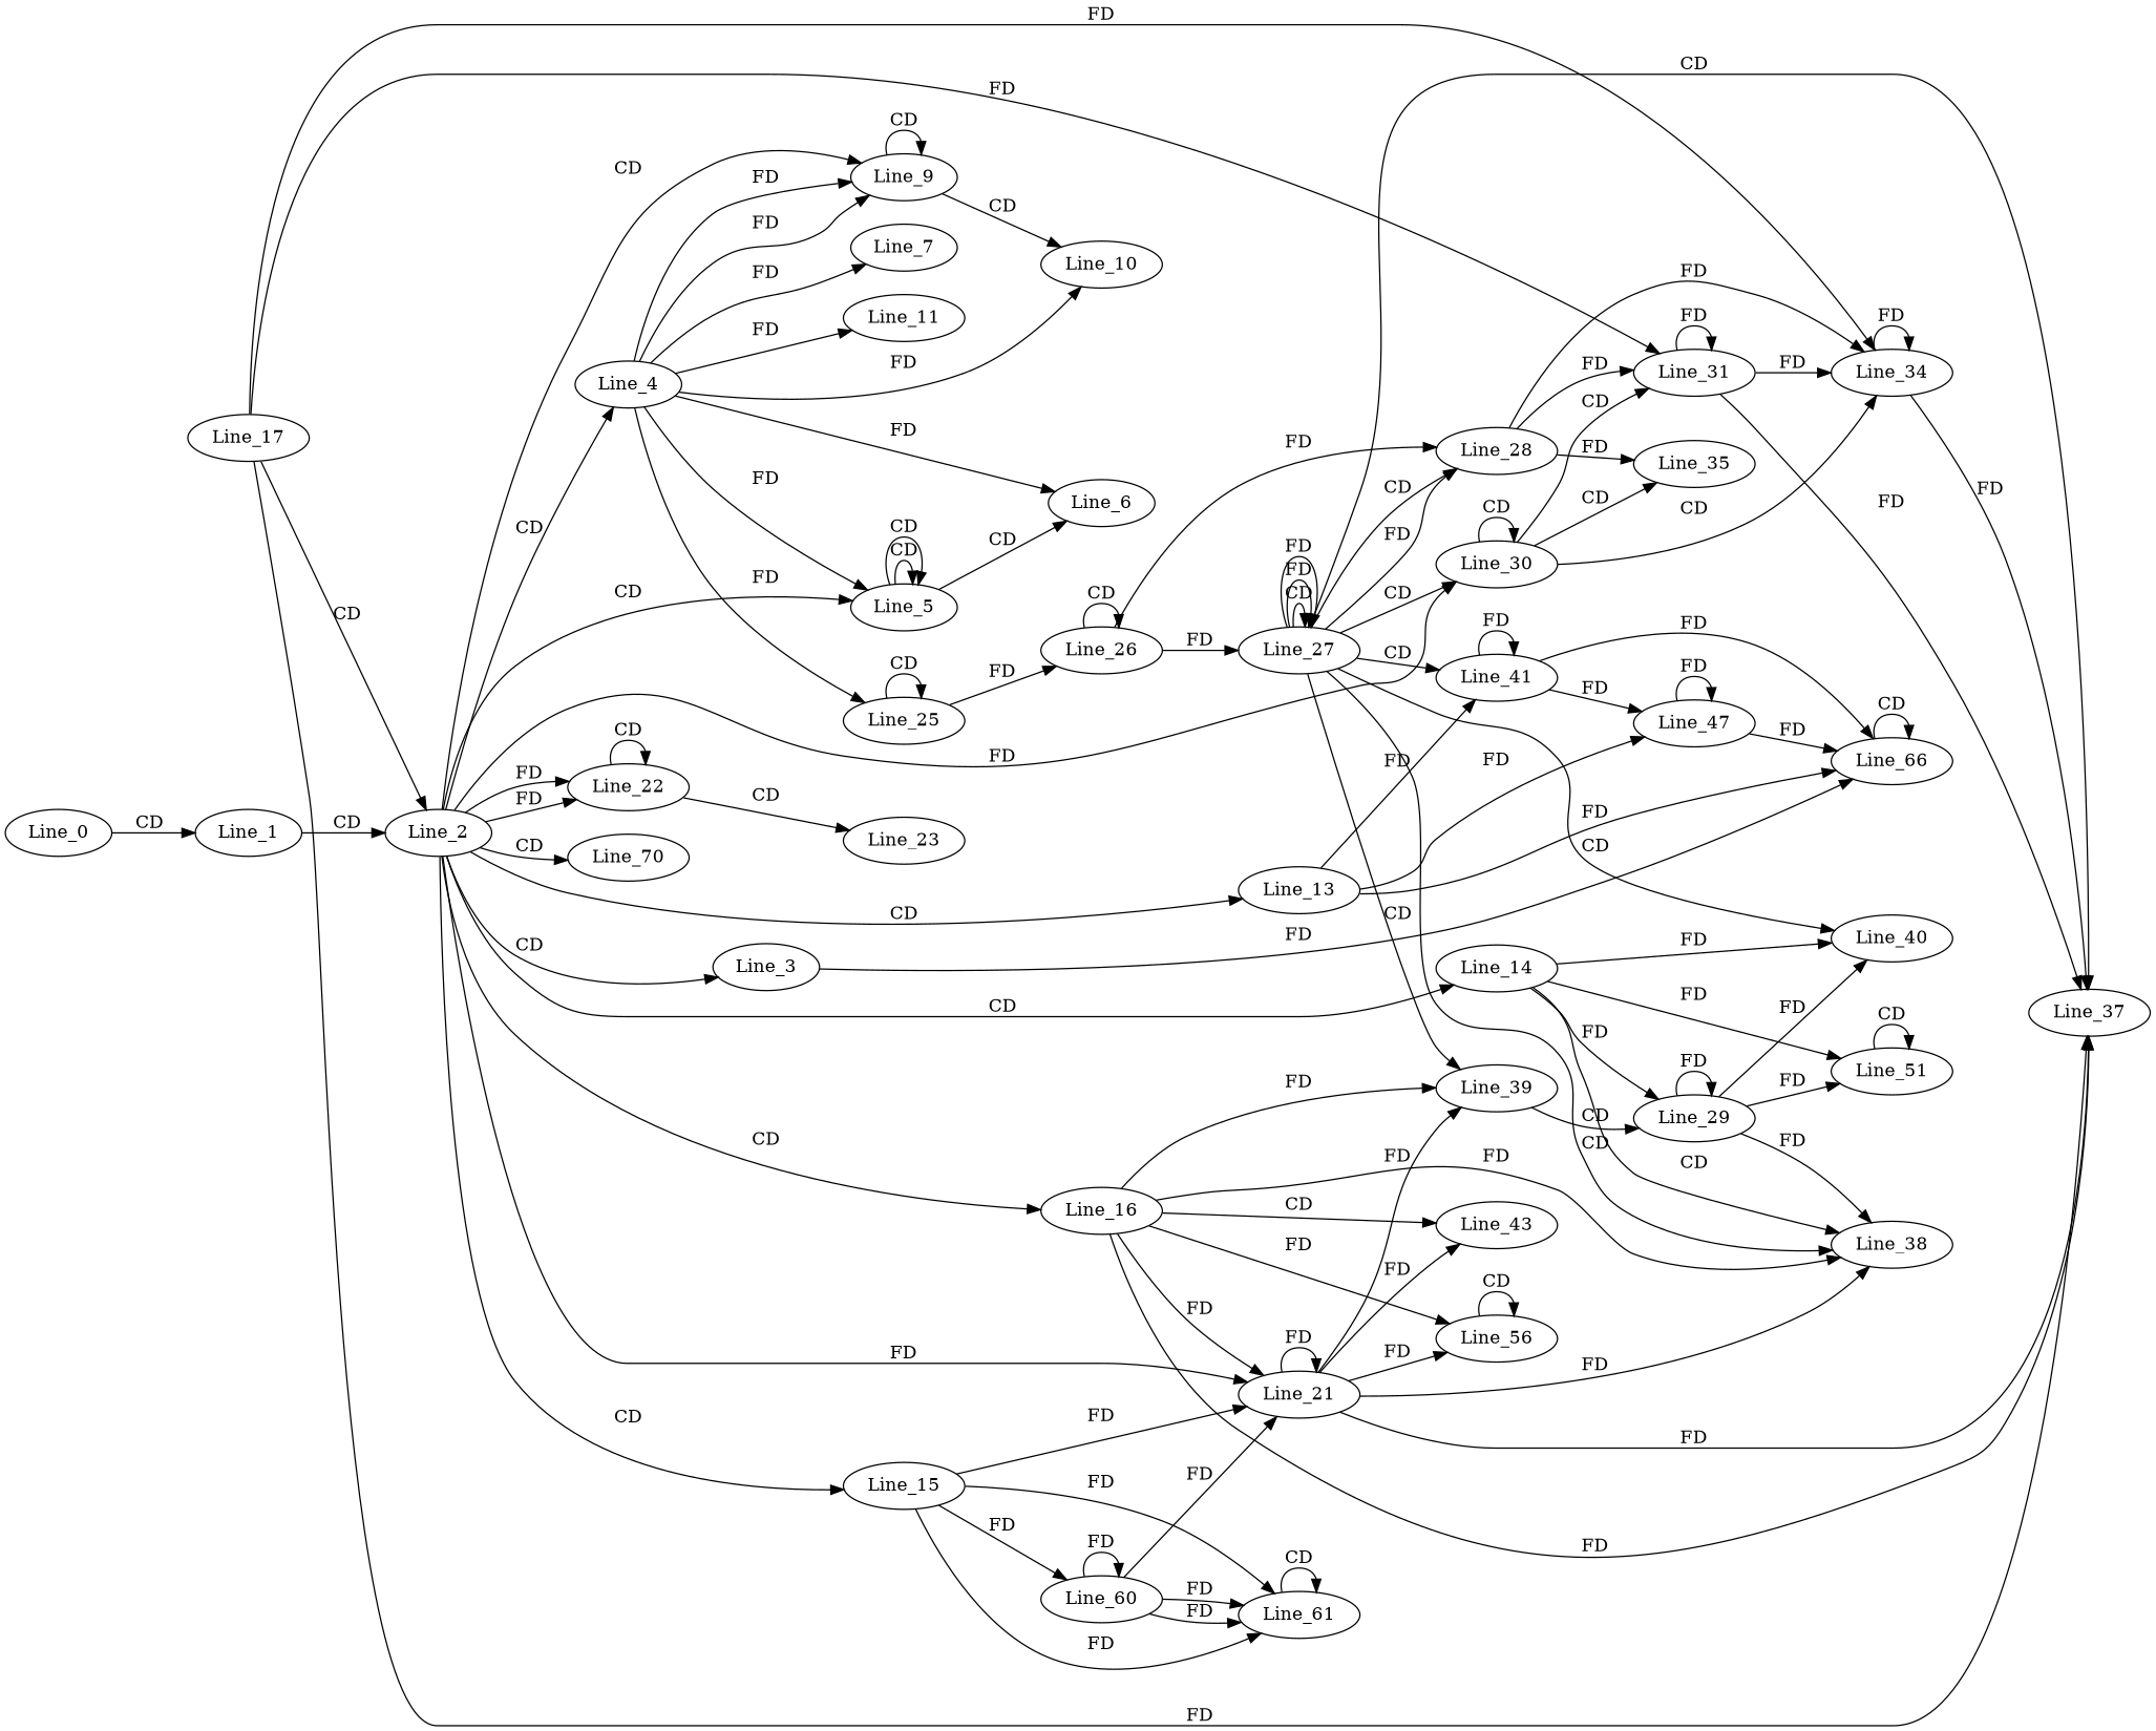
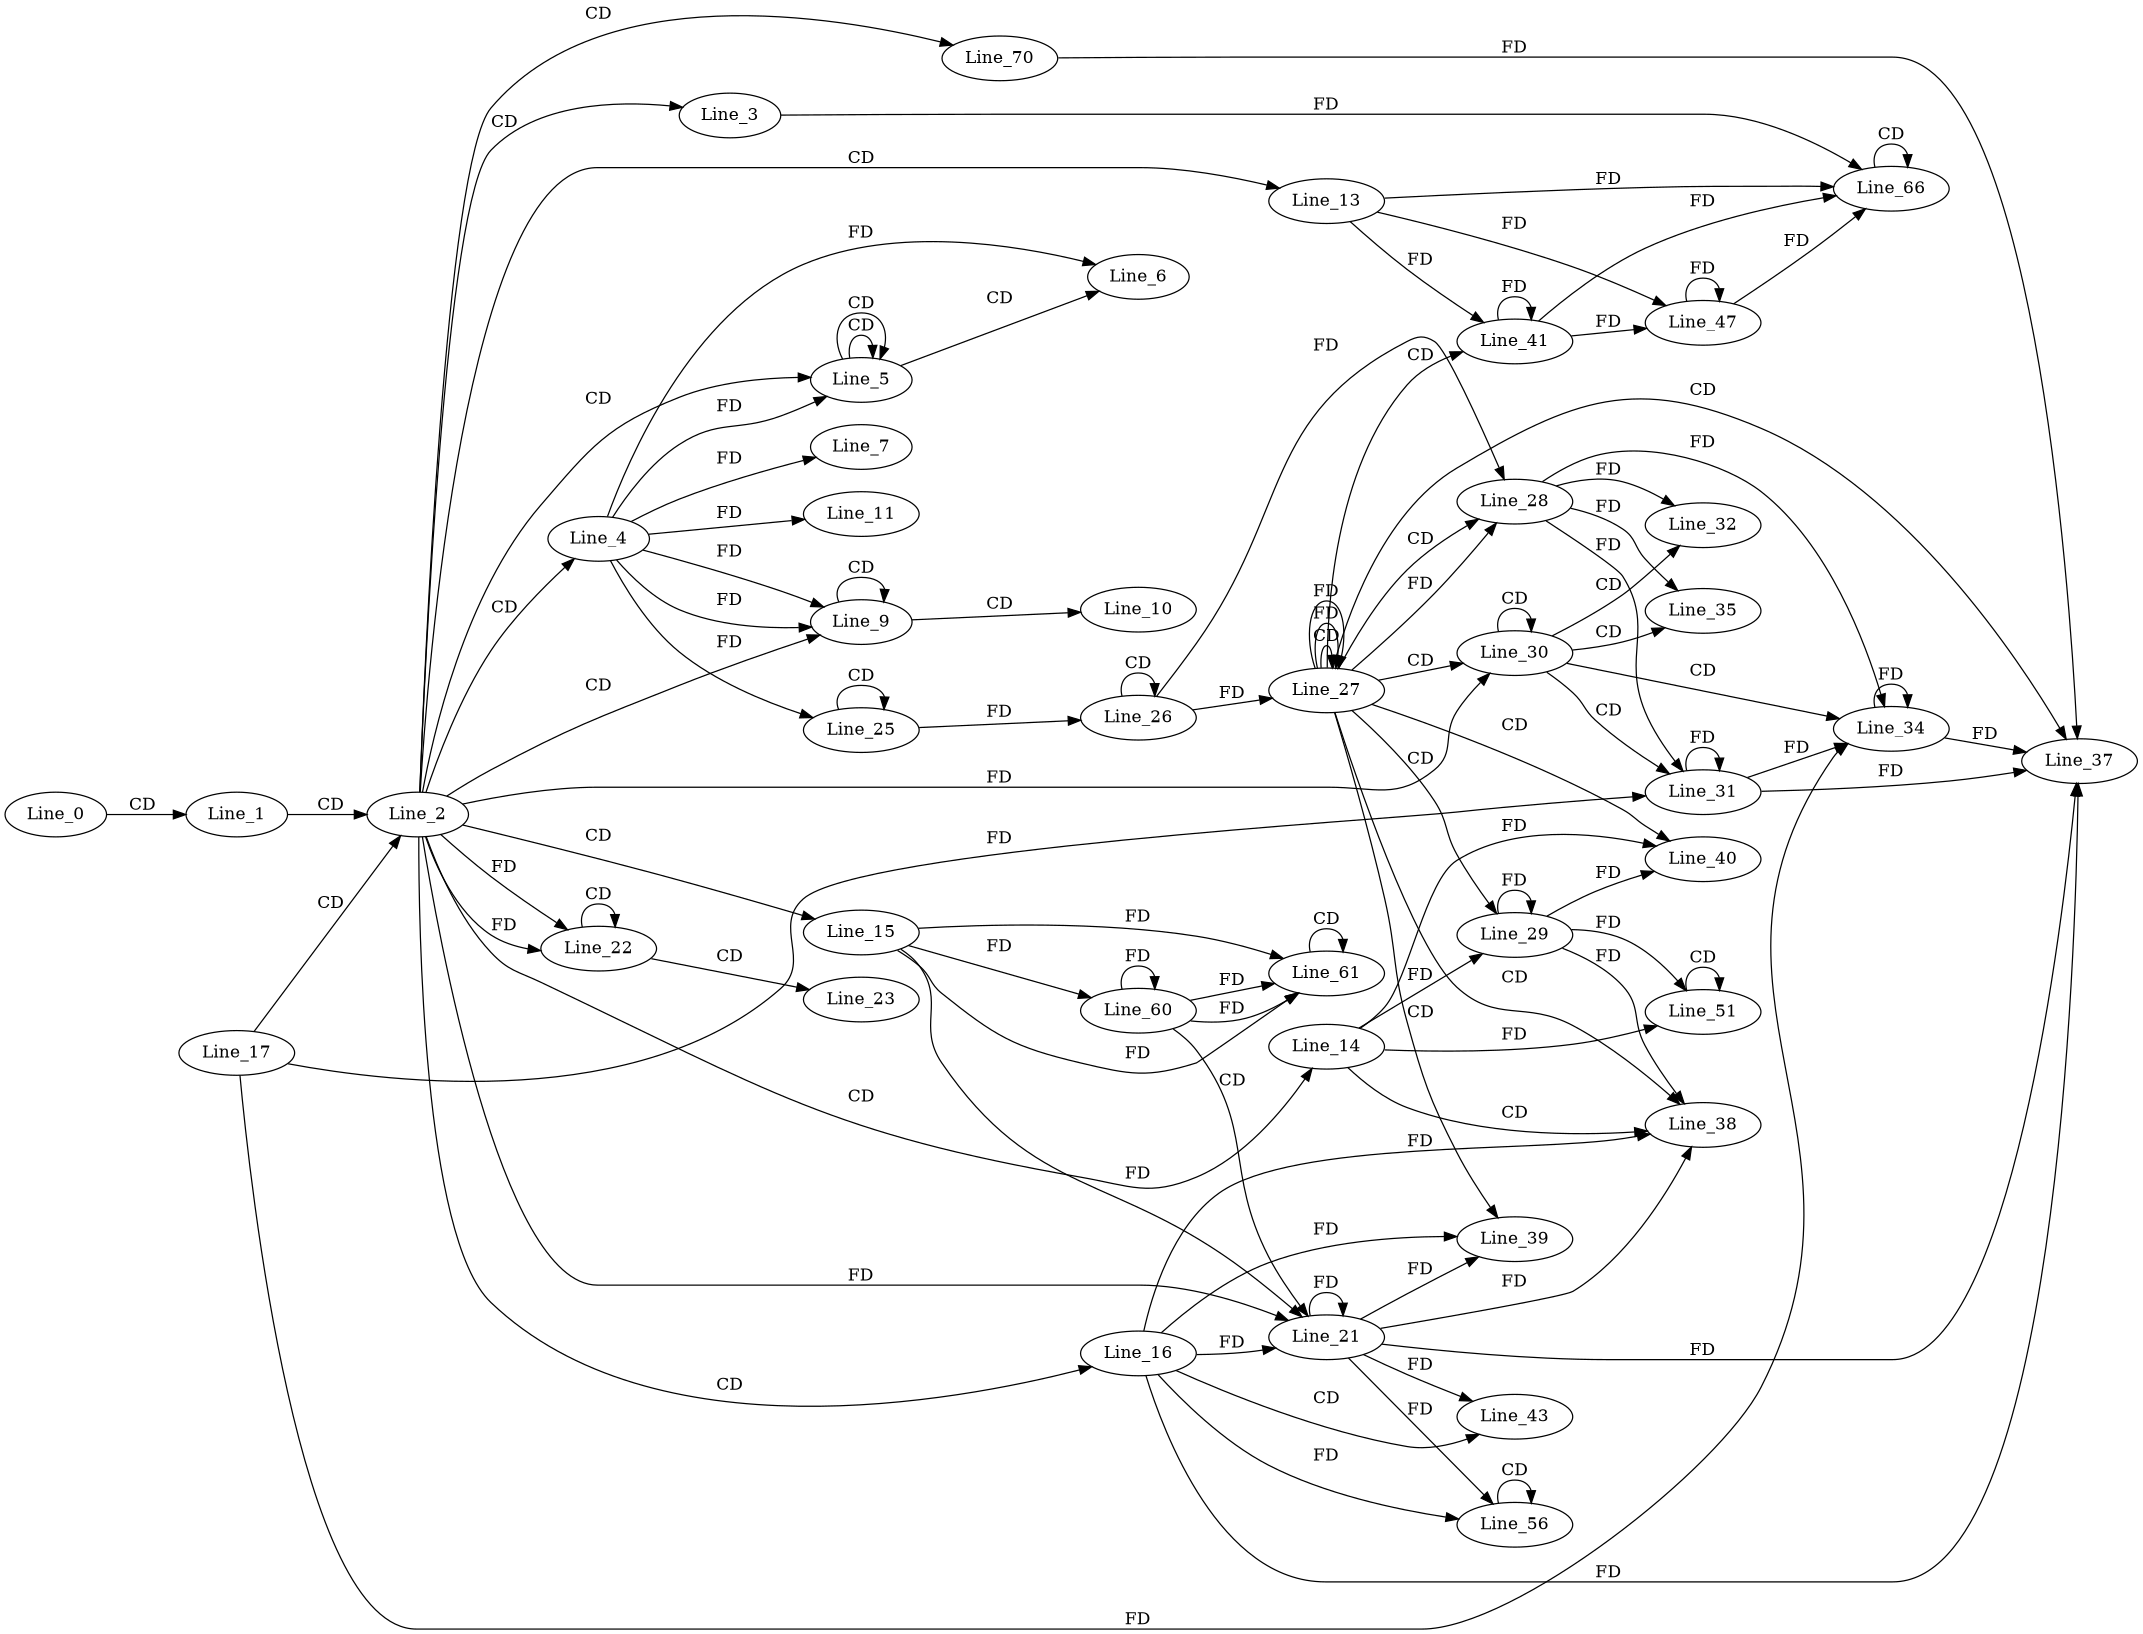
  digraph {
    rankdir=LR
    Line_0
    Line_1
    Line_2
    Line_3
    Line_4
    Line_5
    Line_9
    Line_13
    Line_14
    Line_15
    Line_16
    Line_21
    Line_22
    Line_30
    n15 [label=Line_70]
    Line_66
    Line_6
    Line_7
    Line_10
    Line_11
    Line_25
    Line_41
    Line_47
    Line_29
    Line_38
    Line_40
    Line_51
    n28 [label=Line_60]
    Line_61
    Line_37
    Line_39
    Line_43
    Line_56
    Line_17
    Line_31
    Line_34
    Line_23
+   Line_32
    Line_35
    Line_26
    Line_27
    Line_28
    Line_0 -> Line_1 [label=CD]
    Line_1 -> Line_2 [label=CD]
    Line_2 -> Line_3 [label=CD]
    Line_2 -> Line_4 [label=CD]
    Line_2 -> Line_5 [label=CD]
    Line_2 -> Line_9 [label=CD]
    Line_2 -> Line_13 [label=CD]
    Line_2 -> Line_14 [label=CD]
    Line_2 -> Line_15 [label=CD]
    Line_2 -> Line_16 [label=CD]
    Line_2 -> Line_21 [label=FD]
    Line_2 -> Line_22 [label=FD]
    Line_2 -> Line_22 [label=FD]
    Line_2 -> Line_30 [label=FD]
    Line_2 -> n15 [label=CD]
    Line_3 -> Line_66 [label=FD]
    Line_4 -> Line_5 [label=FD]
    Line_4 -> Line_9 [label=FD]
    Line_4 -> Line_9 [label=FD]
    Line_4 -> Line_6 [label=FD]
    Line_4 -> Line_7 [label=FD]
-   Line_4 -> Line_10 [label=FD]
    Line_4 -> Line_11 [label=FD]
    Line_4 -> Line_25 [label=FD]
    Line_5 -> Line_5 [label=CD]
    Line_5 -> Line_5 [label=CD]
    Line_5 -> Line_6 [label=CD]
    Line_9 -> Line_9 [label=CD]
    Line_9 -> Line_10 [label=CD]
    Line_13 -> Line_66 [label=FD]
    Line_13 -> Line_41 [label=FD]
    Line_13 -> Line_47 [label=FD]
    Line_14 -> Line_29 [label=FD]
    Line_14 -> Line_38 [label=CD]
    Line_14 -> Line_40 [label=FD]
    Line_14 -> Line_51 [label=FD]
    Line_15 -> Line_21 [label=FD]
    Line_15 -> n28 [label=FD]
    Line_15 -> Line_61 [label=FD]
    Line_15 -> Line_61 [label=FD]
    Line_16 -> Line_21 [label=FD]
    Line_16 -> Line_38 [label=FD]
    Line_16 -> Line_37 [label=FD]
    Line_16 -> Line_39 [label=FD]
    Line_16 -> Line_43 [label=CD]
    Line_16 -> Line_56 [label=FD]
    Line_21 -> Line_21 [label=FD]
    Line_21 -> Line_38 [label=FD]
    Line_21 -> Line_37 [label=FD]
    Line_21 -> Line_39 [label=FD]
    Line_21 -> Line_43 [label=FD]
    Line_21 -> Line_56 [label=FD]
    Line_22 -> Line_22 [label=CD]
    Line_22 -> Line_23 [label=CD]
    Line_30 -> Line_30 [label=CD]
    Line_30 -> Line_31 [label=CD]
    Line_30 -> Line_34 [label=CD]
+   Line_30 -> Line_32 [label=CD]
    Line_30 -> Line_35 [label=CD]
    Line_66 -> Line_66 [label=CD]
    Line_25 -> Line_25 [label=CD]
    Line_25 -> Line_26 [label=FD]
    Line_41 -> Line_66 [label=FD]
    Line_41 -> Line_41 [label=FD]
    Line_41 -> Line_47 [label=FD]
    Line_47 -> Line_66 [label=FD]
    Line_47 -> Line_47 [label=FD]
    Line_29 -> Line_29 [label=FD]
    Line_29 -> Line_38 [label=FD]
    Line_29 -> Line_40 [label=FD]
    Line_29 -> Line_51 [label=FD]
    Line_51 -> Line_51 [label=CD]
-   n28 -> Line_21 [label=FD]
+   n28 -> Line_21 [label=CD]
    n28 -> n28 [label=FD]
    n28 -> Line_61 [label=FD]
    n28 -> Line_61 [label=FD]
    Line_61 -> Line_61 [label=CD]
    Line_56 -> Line_56 [label=CD]
    Line_17 -> Line_2 [label=CD]
-   Line_17 -> Line_37 [label=FD]
+   n15 -> Line_37 [label=FD]
    Line_17 -> Line_31 [label=FD]
    Line_17 -> Line_34 [label=FD]
    Line_31 -> Line_37 [label=FD]
    Line_31 -> Line_31 [label=FD]
    Line_31 -> Line_34 [label=FD]
    Line_34 -> Line_37 [label=FD]
    Line_34 -> Line_34 [label=FD]
    Line_26 -> Line_26 [label=CD]
    Line_26 -> Line_27 [label=FD]
    Line_26 -> Line_28 [label=FD]
    Line_27 -> Line_30 [label=CD]
    Line_27 -> Line_41 [label=CD]
-   Line_39 -> Line_29 [label=CD]
+   Line_27 -> Line_29 [label=CD]
    Line_27 -> Line_38 [label=CD]
    Line_27 -> Line_40 [label=CD]
    Line_27 -> Line_37 [label=CD]
    Line_27 -> Line_39 [label=CD]
    Line_27 -> Line_27 [label=CD]
    Line_27 -> Line_27 [label=FD]
    Line_27 -> Line_27 [label=FD]
    Line_27 -> Line_28 [label=CD]
    Line_27 -> Line_28 [label=FD]
    Line_28 -> Line_31 [label=FD]
    Line_28 -> Line_34 [label=FD]
+   Line_28 -> Line_32 [label=FD]
    Line_28 -> Line_35 [label=FD]
  }
